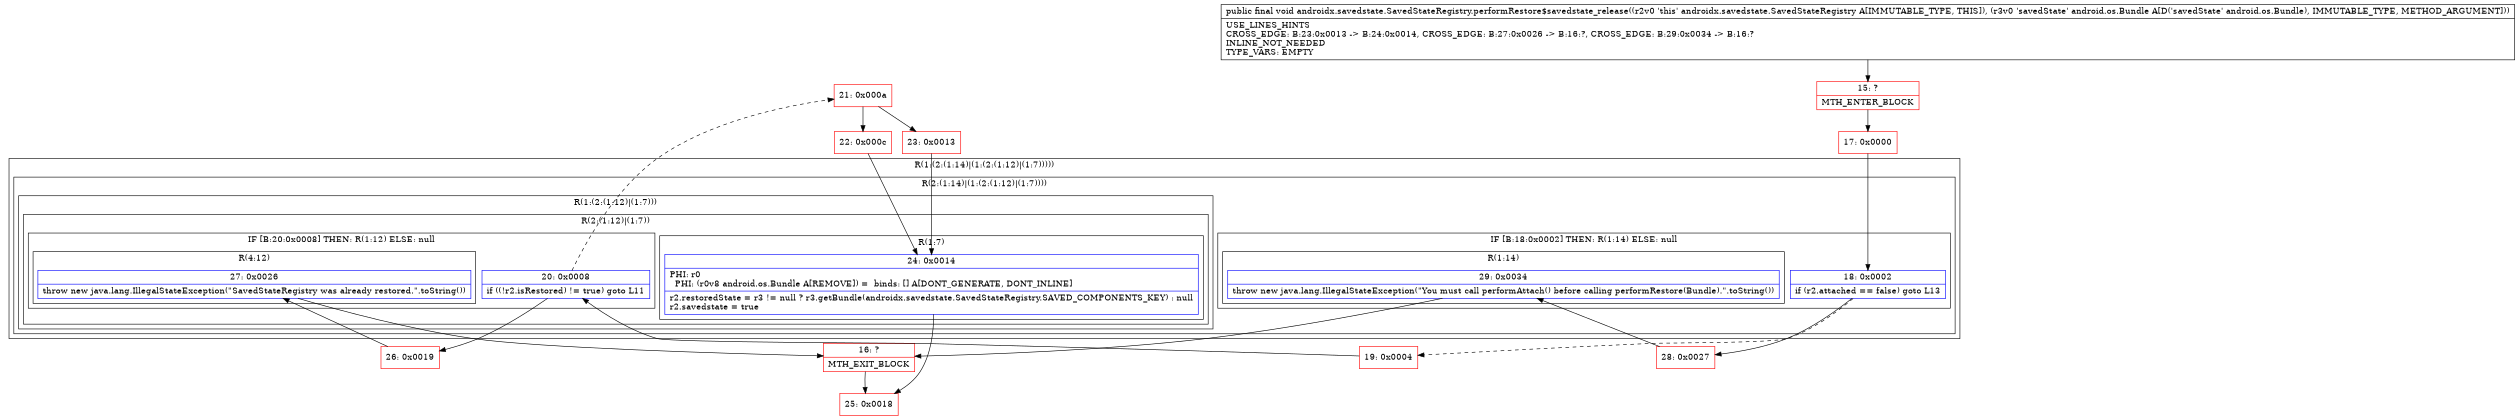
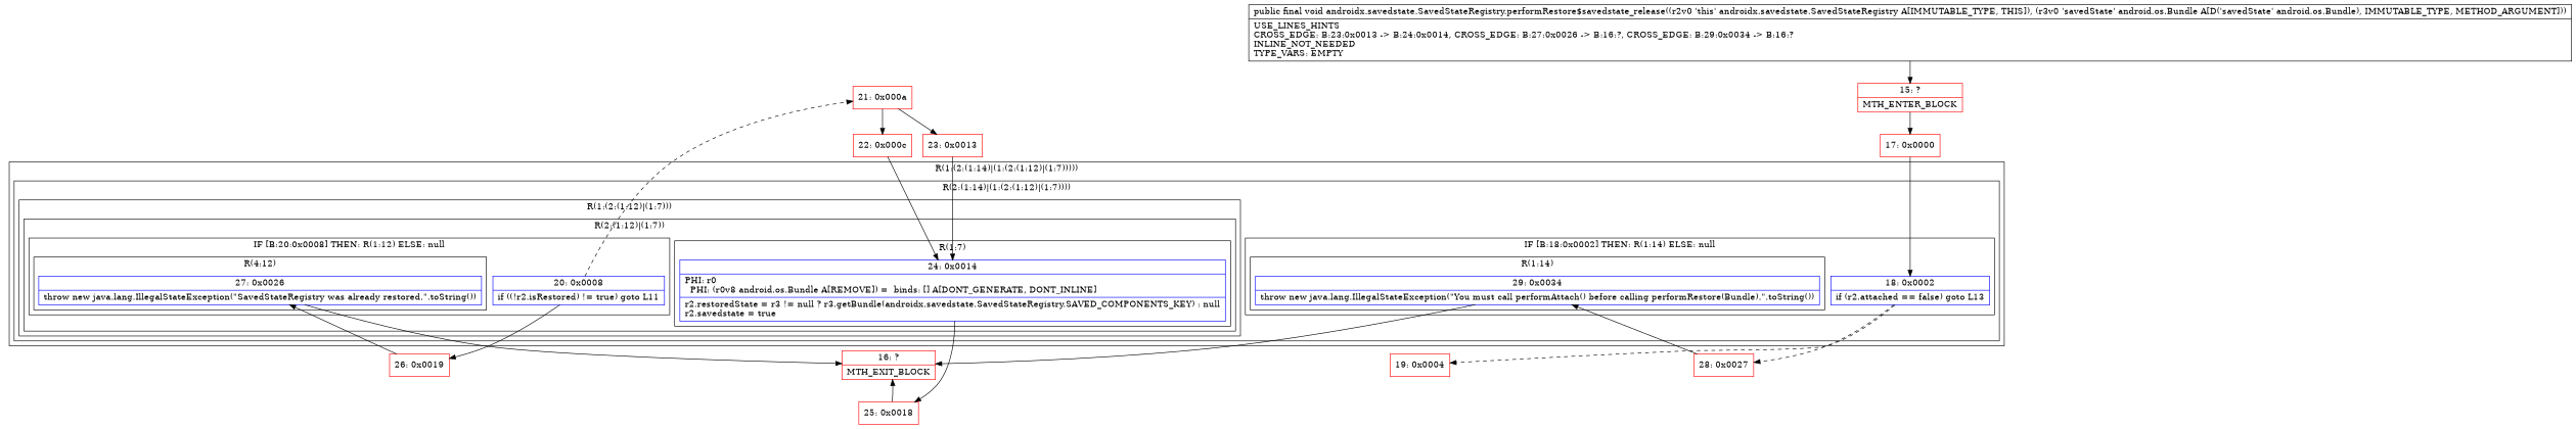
  digraph {
    node [color=red shape=record]
    n1 [color=blue label="{29\:\ 0x0034|throw new java.lang.IllegalStateException(\"You must call performAttach() before calling performRestore(Bundle).\".toString())\l}"]
    n2 [color=blue label="{18\:\ 0x0002|if (r2.attached == false) goto L13\l}"]
    n3 [color=blue label="{27\:\ 0x0026|throw new java.lang.IllegalStateException(\"SavedStateRegistry was already restored.\".toString())\l}"]
    n4 [color=blue label="{20\:\ 0x0008|if ((!r2.isRestored) != true) goto L11\l}"]
    n5 [color=blue label="{24\:\ 0x0014|PHI: r0 \l  PHI: (r0v8 android.os.Bundle A[REMOVE]) =  binds: [] A[DONT_GENERATE, DONT_INLINE]\l|r2.restoredState = r3 != null ? r3.getBundle(androidx.savedstate.SavedStateRegistry.SAVED_COMPONENTS_KEY) : null\lr2.savedstate = true\l}"]
    n6 [label="{16\:\ ?|MTH_EXIT_BLOCK\l}"]
    n7 [label="{19\:\ 0x0004}"]
    n8 [label="{28\:\ 0x0027}"]
    n9 [label="{21\:\ 0x000a}"]
    n10 [label="{26\:\ 0x0019}"]
    n11 [label="{25\:\ 0x0018}"]
    n12 [label="{22\:\ 0x000c}"]
    n13 [label="{23\:\ 0x0013}"]
    n14 [label="{15\:\ ?|MTH_ENTER_BLOCK\l}"]
    n15 [label="{17\:\ 0x0000}"]
    n16 [label="{public final void androidx.savedstate.SavedStateRegistry.performRestore$savedstate_release((r2v0 'this' androidx.savedstate.SavedStateRegistry A[IMMUTABLE_TYPE, THIS]), (r3v0 'savedState' android.os.Bundle A[D('savedState' android.os.Bundle), IMMUTABLE_TYPE, METHOD_ARGUMENT]))  | USE_LINES_HINTS\lCROSS_EDGE: B:23:0x0013 \-\> B:24:0x0014, CROSS_EDGE: B:27:0x0026 \-\> B:16:?, CROSS_EDGE: B:29:0x0034 \-\> B:16:?\lINLINE_NOT_NEEDED\lTYPE_VARS: EMPTY\l}" color=""]
    subgraph cluster_1 {
      label="R(1:(2:(1:14)|(1:(2:(1:12)|(1:7)))))"
      subgraph cluster_2 {
        label="R(2:(1:14)|(1:(2:(1:12)|(1:7))))"
        subgraph cluster_3 {
          label="IF [B:18:0x0002] THEN: R(1:14) ELSE: null"
          n2
          subgraph cluster_4 {
            label="R(1:14)"
            n1
          }
        }
        subgraph cluster_5 {
          label="R(1:(2:(1:12)|(1:7)))"
          subgraph cluster_6 {
            label="R(2:(1:12)|(1:7))"
            subgraph cluster_7 {
              label="IF [B:20:0x0008] THEN: R(1:12) ELSE: null"
              n4
              subgraph cluster_8 {
                label="R(4:12)"
                n3
              }
            }
            subgraph cluster_9 {
              label="R(1:7)"
              n5
            }
          }
        }
      }
    }
    n1 -> n6
    n2 -> n7 [style=dashed]
-   n2 -> n8
+   n2 -> n8 [style=dashed]
    n3 -> n6
    n4 -> n9 [style=dashed]
    n4 -> n10
    n5 -> n11
-   n7 -> n4
    n8 -> n1
    n9 -> n12
    n9 -> n13
    n10 -> n3
-   n6 -> n11
+   n11 -> n6
    n12 -> n5
    n13 -> n5
    n14 -> n15
    n15 -> n2
    n16 -> n14
  }
